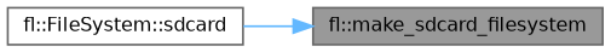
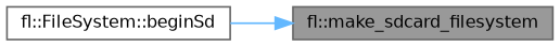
  digraph {
    rankdir=RL
    node [fontname=Helvetica fontsize=10 shape=box style=filled]
    n1 [color=gray40 fillcolor=grey60 fontcolor=black height=0.2 label="fl::make_sdcard_filesystem" width=0.4]
-   n2 [color=grey40 fillcolor=white height=0.2 label="fl::FileSystem::sdcard" width=0.4]
+   n2 [color=grey40 fillcolor=white height=0.2 label="fl::FileSystem::beginSd" width=0.4]
    n1 -> n2 [color=steelblue1 dir=back fontname=Helvetica fontsize=10 labelfontname=Helvetica labelfontsize=10 style=solid]
  }
